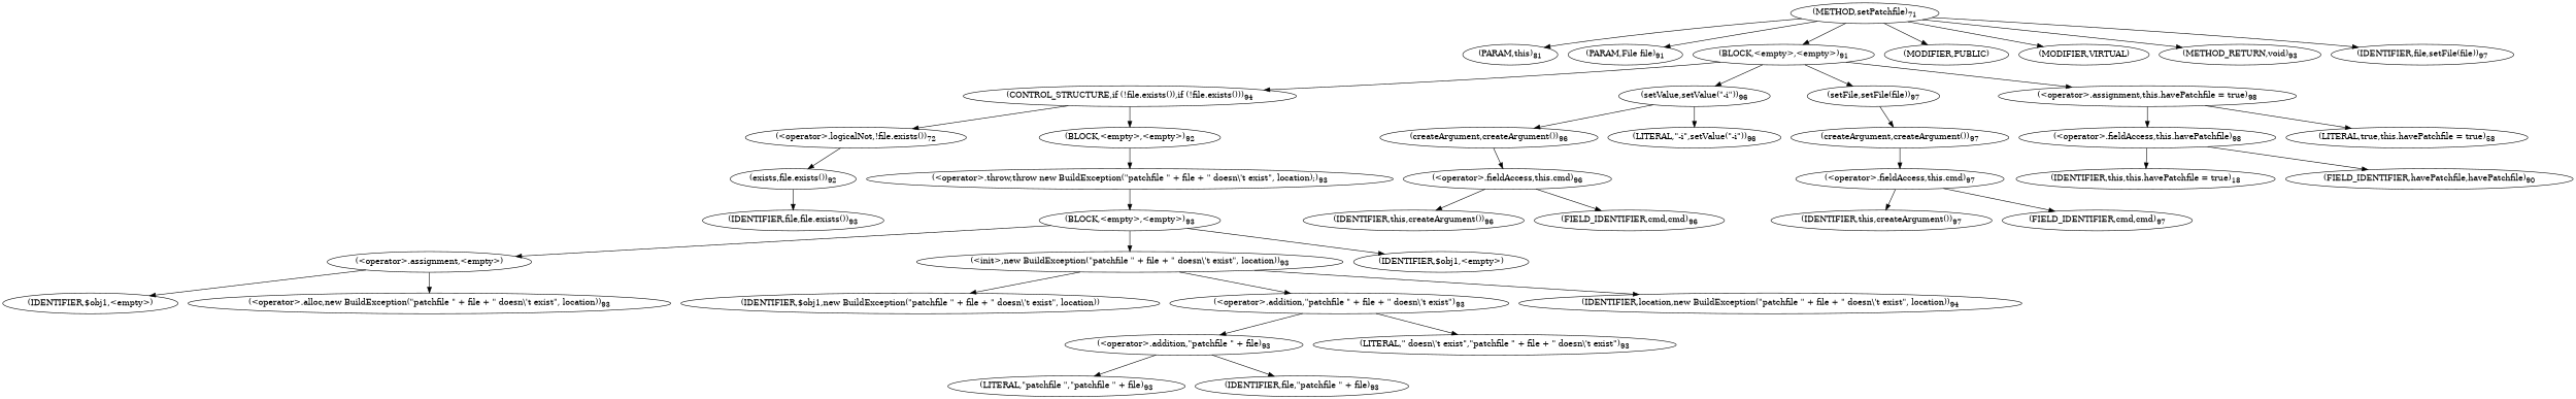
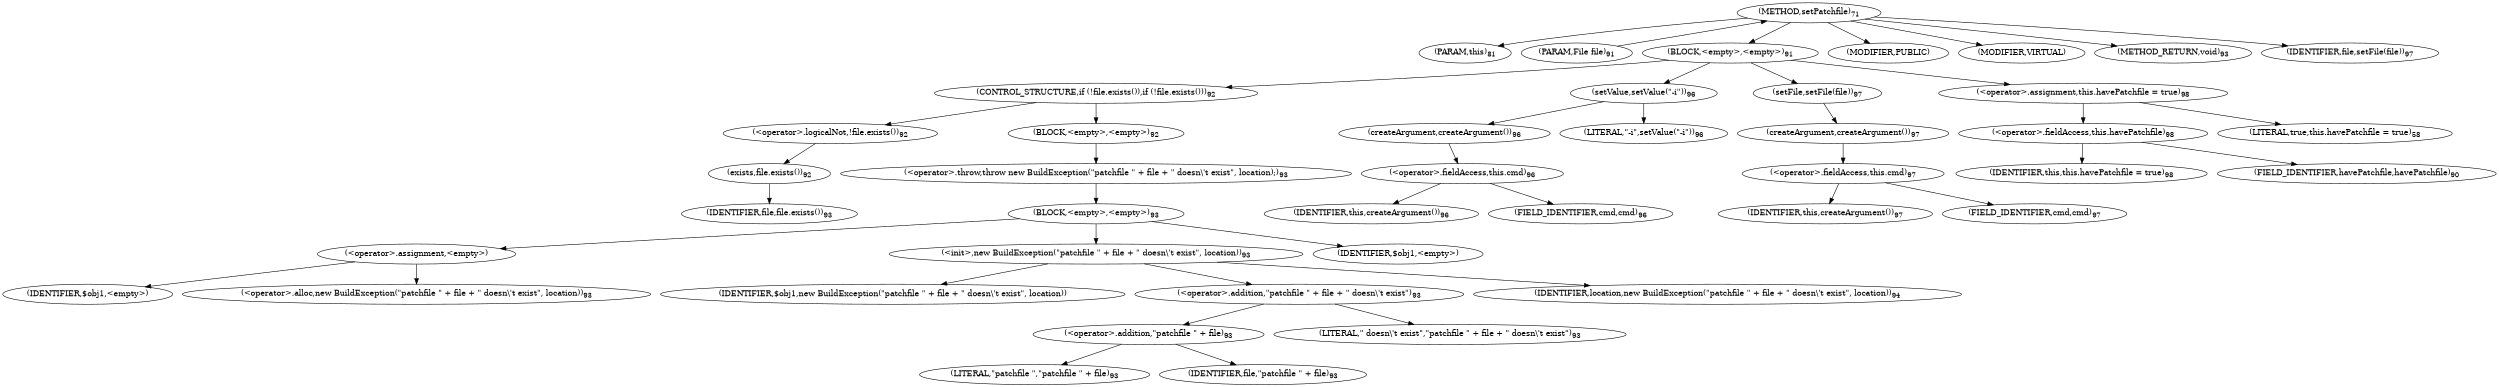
  digraph {
    n1 [label=<(METHOD,setPatchfile)<SUB>71</SUB>>]
    n2 [label=<(PARAM,this)<SUB>81</SUB>>]
    n3 [label=<(PARAM,File file)<SUB>91</SUB>>]
    n4 [label=<(BLOCK,&lt;empty&gt;,&lt;empty&gt;)<SUB>91</SUB>>]
    n5 [label=<(MODIFIER,PUBLIC)>]
    n6 [label=<(MODIFIER,VIRTUAL)>]
    n7 [label=<(METHOD_RETURN,void)<SUB>93</SUB>>]
    n8 [label=<(IDENTIFIER,file,setFile(file))<SUB>97</SUB>>]
-   n9 [label=<(CONTROL_STRUCTURE,if (!file.exists()),if (!file.exists()))<SUB>94</SUB>>]
+   n9 [label=<(CONTROL_STRUCTURE,if (!file.exists()),if (!file.exists()))<SUB>92</SUB>>]
    n10 [label=<(setValue,setValue(&quot;-i&quot;))<SUB>96</SUB>>]
    n11 [label=<(setFile,setFile(file))<SUB>97</SUB>>]
    n12 [label=<(&lt;operator&gt;.assignment,this.havePatchfile = true)<SUB>98</SUB>>]
-   n13 [label=<(&lt;operator&gt;.logicalNot,!file.exists())<SUB>72</SUB>>]
+   n13 [label=<(&lt;operator&gt;.logicalNot,!file.exists())<SUB>92</SUB>>]
    n14 [label=<(BLOCK,&lt;empty&gt;,&lt;empty&gt;)<SUB>92</SUB>>]
    n15 [label=<(createArgument,createArgument())<SUB>96</SUB>>]
    n16 [label=<(LITERAL,&quot;-i&quot;,setValue(&quot;-i&quot;))<SUB>96</SUB>>]
    n17 [label=<(createArgument,createArgument())<SUB>97</SUB>>]
    n18 [label=<(&lt;operator&gt;.fieldAccess,this.havePatchfile)<SUB>98</SUB>>]
    n19 [label=<(LITERAL,true,this.havePatchfile = true)<SUB>58</SUB>>]
    n20 [label=<(exists,file.exists())<SUB>92</SUB>>]
    n21 [label=<(&lt;operator&gt;.throw,throw new BuildException(&quot;patchfile &quot; + file + &quot; doesn\'t exist&quot;, location);)<SUB>93</SUB>>]
    n22 [label=<(IDENTIFIER,file,file.exists())<SUB>93</SUB>>]
    n23 [label=<(BLOCK,&lt;empty&gt;,&lt;empty&gt;)<SUB>93</SUB>>]
    n24 [label=<(&lt;operator&gt;.assignment,&lt;empty&gt;)>]
    n25 [label=<(&lt;init&gt;,new BuildException(&quot;patchfile &quot; + file + &quot; doesn\'t exist&quot;, location))<SUB>93</SUB>>]
    n26 [label=<(IDENTIFIER,$obj1,&lt;empty&gt;)>]
    n27 [label=<(IDENTIFIER,$obj1,&lt;empty&gt;)>]
    n28 [label=<(&lt;operator&gt;.alloc,new BuildException(&quot;patchfile &quot; + file + &quot; doesn\'t exist&quot;, location))<SUB>93</SUB>>]
    n29 [label=<(IDENTIFIER,$obj1,new BuildException(&quot;patchfile &quot; + file + &quot; doesn\'t exist&quot;, location))>]
    n30 [label=<(&lt;operator&gt;.addition,&quot;patchfile &quot; + file + &quot; doesn\'t exist&quot;)<SUB>93</SUB>>]
    n31 [label=<(IDENTIFIER,location,new BuildException(&quot;patchfile &quot; + file + &quot; doesn\'t exist&quot;, location))<SUB>94</SUB>>]
    n32 [label=<(&lt;operator&gt;.addition,&quot;patchfile &quot; + file)<SUB>93</SUB>>]
    n33 [label=<(LITERAL,&quot; doesn\'t exist&quot;,&quot;patchfile &quot; + file + &quot; doesn\'t exist&quot;)<SUB>93</SUB>>]
    n34 [label=<(LITERAL,&quot;patchfile &quot;,&quot;patchfile &quot; + file)<SUB>93</SUB>>]
    n35 [label=<(IDENTIFIER,file,&quot;patchfile &quot; + file)<SUB>93</SUB>>]
    n36 [label=<(&lt;operator&gt;.fieldAccess,this.cmd)<SUB>96</SUB>>]
    n37 [label=<(IDENTIFIER,this,createArgument())<SUB>96</SUB>>]
    n38 [label=<(FIELD_IDENTIFIER,cmd,cmd)<SUB>96</SUB>>]
    n39 [label=<(&lt;operator&gt;.fieldAccess,this.cmd)<SUB>97</SUB>>]
    n40 [label=<(IDENTIFIER,this,createArgument())<SUB>97</SUB>>]
    n41 [label=<(FIELD_IDENTIFIER,cmd,cmd)<SUB>97</SUB>>]
-   n42 [label=<(IDENTIFIER,this,this.havePatchfile = true)<SUB>18</SUB>>]
+   n42 [label=<(IDENTIFIER,this,this.havePatchfile = true)<SUB>98</SUB>>]
    n43 [label=<(FIELD_IDENTIFIER,havePatchfile,havePatchfile)<SUB>90</SUB>>]
    n1 -> n2
-   n1 -> n3
+   n3 -> n1
    n1 -> n4
    n1 -> n5
    n1 -> n6
    n1 -> n7
    n1 -> n8
    n4 -> n9
    n4 -> n10
    n4 -> n11
    n4 -> n12
    n9 -> n13
    n9 -> n14
    n10 -> n15
    n10 -> n16
    n11 -> n17
    n12 -> n18
    n12 -> n19
    n13 -> n20
    n14 -> n21
    n15 -> n36
    n17 -> n39
    n18 -> n42
    n18 -> n43
    n20 -> n22
    n21 -> n23
    n23 -> n24
    n23 -> n25
    n23 -> n26
    n24 -> n27
    n24 -> n28
    n25 -> n29
    n25 -> n30
    n25 -> n31
    n30 -> n32
    n30 -> n33
    n32 -> n34
    n32 -> n35
    n36 -> n37
    n36 -> n38
    n39 -> n40
    n39 -> n41
  }
